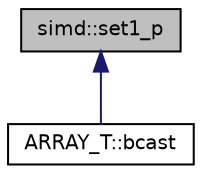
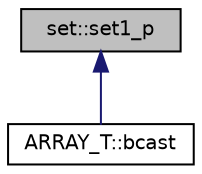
  digraph {
    rankdir=TB
    node [color=black fontname=Helvetica fontsize=10 shape=record style=filled]
-   n1 [fillcolor=grey75 fontcolor=black height=0.2 label="simd::set1_p" width=0.4]
+   n1 [fillcolor=grey75 fontcolor=black height=0.2 label="set::set1_p" width=0.4]
    n2 [fillcolor=white height=0.2 label="ARRAY_T::bcast" width=0.4]
    n1 -> n2 [color=midnightblue dir=back fontname=Helvetica fontsize=10 labelfontname=Helvetica labelfontsize=10 style=solid]
  }
